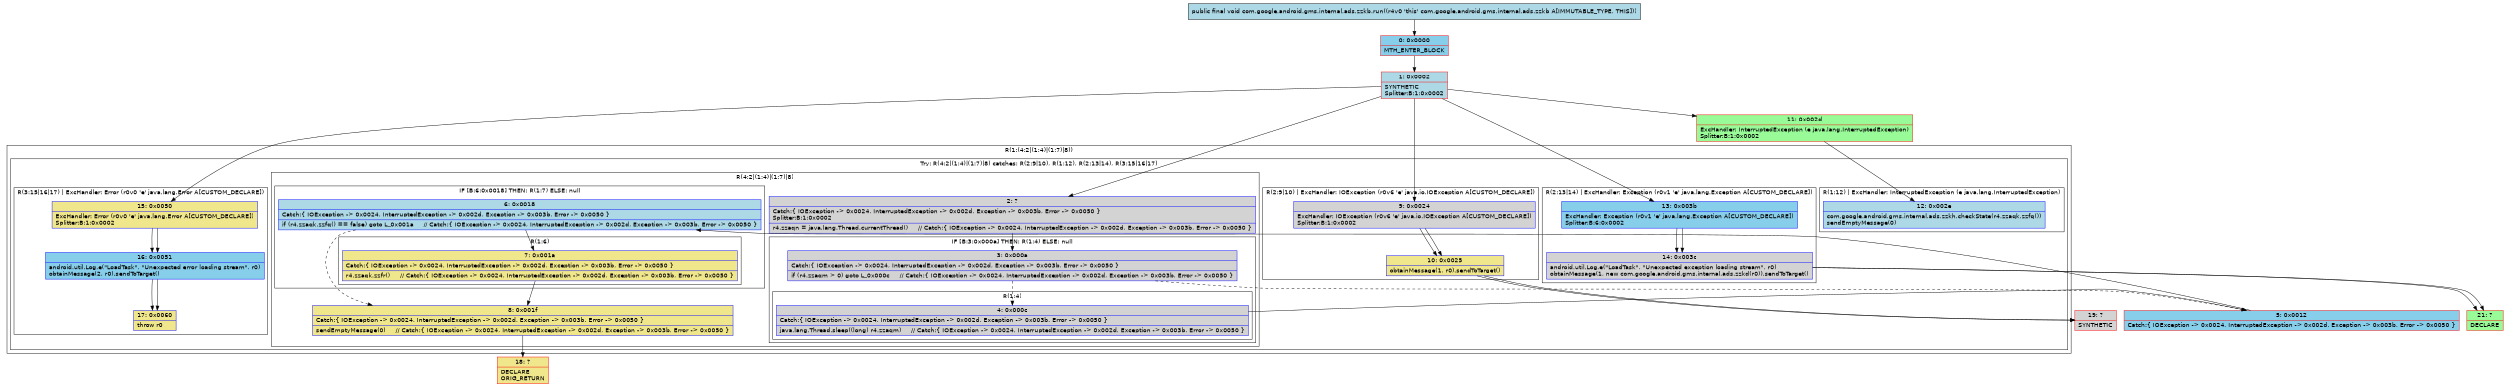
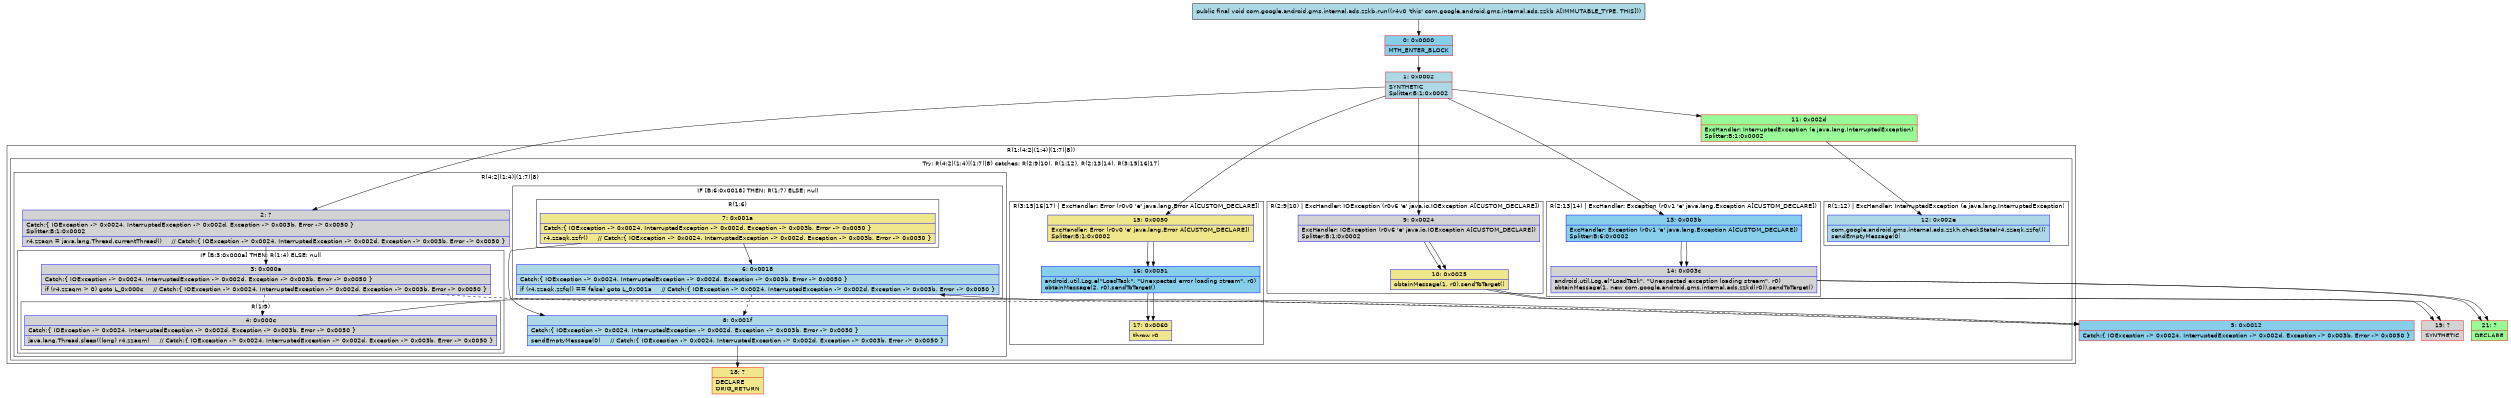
  digraph {
    fontname="DejaVu Sans"
    node [color=blue fillcolor=lightgrey fontname="DejaVu Sans" shape=record style=filled]
    edge [fontname="DejaVu Sans"]
    n1 [label="{4\:\ 0x000c|Catch:\{ IOException \-\> 0x0024, InterruptedException \-\> 0x002d, Exception \-\> 0x003b, Error \-\> 0x0050 \}\l|java.lang.Thread.sleep((long) r4.zzaqm)     \/\/ Catch:\{ IOException \-\> 0x0024, InterruptedException \-\> 0x002d, Exception \-\> 0x003b, Error \-\> 0x0050 \}\l}"]
    n2 [label="{3\:\ 0x000a|Catch:\{ IOException \-\> 0x0024, InterruptedException \-\> 0x002d, Exception \-\> 0x003b, Error \-\> 0x0050 \}\l|if (r4.zzaqm \> 0) goto L_0x000c     \/\/ Catch:\{ IOException \-\> 0x0024, InterruptedException \-\> 0x002d, Exception \-\> 0x003b, Error \-\> 0x0050 \}\l}"]
    n3 [fillcolor=khaki label="{7\:\ 0x001a|Catch:\{ IOException \-\> 0x0024, InterruptedException \-\> 0x002d, Exception \-\> 0x003b, Error \-\> 0x0050 \}\l|r4.zzaqk.zzfr()     \/\/ Catch:\{ IOException \-\> 0x0024, InterruptedException \-\> 0x002d, Exception \-\> 0x003b, Error \-\> 0x0050 \}\l}"]
    n4 [fillcolor=lightblue label="{6\:\ 0x0018|Catch:\{ IOException \-\> 0x0024, InterruptedException \-\> 0x002d, Exception \-\> 0x003b, Error \-\> 0x0050 \}\l|if (r4.zzaqk.zzfq() == false) goto L_0x001a     \/\/ Catch:\{ IOException \-\> 0x0024, InterruptedException \-\> 0x002d, Exception \-\> 0x003b, Error \-\> 0x0050 \}\l}"]
    n5 [label="{2\:\ ?|Catch:\{ IOException \-\> 0x0024, InterruptedException \-\> 0x002d, Exception \-\> 0x003b, Error \-\> 0x0050 \}\lSplitter:B:1:0x0002\l|r4.zzaqn = java.lang.Thread.currentThread()     \/\/ Catch:\{ IOException \-\> 0x0024, InterruptedException \-\> 0x002d, Exception \-\> 0x003b, Error \-\> 0x0050 \}\l}"]
-   n6 [fillcolor=khaki label="{8\:\ 0x001f|Catch:\{ IOException \-\> 0x0024, InterruptedException \-\> 0x002d, Exception \-\> 0x003b, Error \-\> 0x0050 \}\l|sendEmptyMessage(0)     \/\/ Catch:\{ IOException \-\> 0x0024, InterruptedException \-\> 0x002d, Exception \-\> 0x003b, Error \-\> 0x0050 \}\l}"]
+   n6 [fillcolor=lightblue label="{8\:\ 0x001f|Catch:\{ IOException \-\> 0x0024, InterruptedException \-\> 0x002d, Exception \-\> 0x003b, Error \-\> 0x0050 \}\l|sendEmptyMessage(0)     \/\/ Catch:\{ IOException \-\> 0x0024, InterruptedException \-\> 0x002d, Exception \-\> 0x003b, Error \-\> 0x0050 \}\l}"]
    n7 [label="{9\:\ 0x0024|ExcHandler: IOException (r0v6 'e' java.io.IOException A[CUSTOM_DECLARE])\lSplitter:B:1:0x0002\l}"]
    n8 [fillcolor=khaki label="{10\:\ 0x0025|obtainMessage(1, r0).sendToTarget()\l}"]
    n9 [fillcolor=lightblue label="{12\:\ 0x002e|com.google.android.gms.internal.ads.zzkh.checkState(r4.zzaqk.zzfq())\lsendEmptyMessage(0)\l}"]
    n10 [fillcolor=skyblue label="{13\:\ 0x003b|ExcHandler: Exception (r0v1 'e' java.lang.Exception A[CUSTOM_DECLARE])\lSplitter:B:6:0x0002\l}"]
    n11 [label="{14\:\ 0x003c|android.util.Log.e(\"LoadTask\", \"Unexpected exception loading stream\", r0)\lobtainMessage(1, new com.google.android.gms.internal.ads.zzkd(r0)).sendToTarget()\l}"]
    n12 [fillcolor=khaki label="{15\:\ 0x0050|ExcHandler: Error (r0v0 'e' java.lang.Error A[CUSTOM_DECLARE])\lSplitter:B:1:0x0002\l}"]
    n13 [fillcolor=skyblue label="{16\:\ 0x0051|android.util.Log.e(\"LoadTask\", \"Unexpected error loading stream\", r0)\lobtainMessage(2, r0).sendToTarget()\l}"]
    n14 [fillcolor=khaki label="{17\:\ 0x0060|throw r0\l}"]
    n15 [color=red fillcolor=skyblue label="{5\:\ 0x0012|Catch:\{ IOException \-\> 0x0024, InterruptedException \-\> 0x002d, Exception \-\> 0x003b, Error \-\> 0x0050 \}\l}"]
    n16 [color=red fillcolor=khaki label="{18\:\ ?|DECLARE\lORIG_RETURN\l}"]
    n17 [color=red label="{19\:\ ?|SYNTHETIC\l}"]
    n18 [color=red fillcolor=palegreen label="{21\:\ ?|DECLARE\l}"]
    n19 [color=red fillcolor=skyblue label="{0\:\ 0x0000|MTH_ENTER_BLOCK\l}"]
    n20 [color=red fillcolor=lightblue label="{1\:\ 0x0002|SYNTHETIC\lSplitter:B:1:0x0002\l}"]
    n21 [color=red fillcolor=palegreen label="{11\:\ 0x002d|ExcHandler: InterruptedException (e java.lang.InterruptedException)\lSplitter:B:1:0x0002\l}"]
    n22 [fillcolor=lightblue label="{public final void com.google.android.gms.internal.ads.zzkb.run((r4v0 'this' com.google.android.gms.internal.ads.zzkb A[IMMUTABLE_TYPE, THIS])) }" color=""]
    subgraph cluster_1 {
      label="R(1:(4:2|(1:4)|(1:7)|8))"
      subgraph cluster_2 {
        label="Try: R(4:2|(1:4)|(1:7)|8) catches: R(2:9|10), R(1:12), R(2:13|14), R(3:15|16|17)"
        subgraph cluster_3 {
          label="R(4:2|(1:4)|(1:7)|8)"
          n5
          n6
          subgraph cluster_4 {
            label="IF [B:3:0x000a] THEN: R(1:4) ELSE: null"
            n2
            subgraph cluster_5 {
-             label="R(1:4)"
+             label="R(1:9)"
              n1
            }
          }
          subgraph cluster_6 {
            label="IF [B:6:0x0018] THEN: R(1:7) ELSE: null"
            n4
            subgraph cluster_7 {
              label="R(1:6)"
              n3
            }
          }
        }
        subgraph cluster_8 {
          label="R(2:9|10) | ExcHandler: IOException (r0v6 'e' java.io.IOException A[CUSTOM_DECLARE])\l"
          n7
          n8
        }
        subgraph cluster_9 {
          label="R(1:12) | ExcHandler: InterruptedException (e java.lang.InterruptedException)\l"
          n9
        }
        subgraph cluster_10 {
          label="R(2:13|14) | ExcHandler: Exception (r0v1 'e' java.lang.Exception A[CUSTOM_DECLARE])\l"
          n10
          n11
        }
        subgraph cluster_11 {
          label="R(3:15|16|17) | ExcHandler: Error (r0v0 'e' java.lang.Error A[CUSTOM_DECLARE])\l"
          n12
          n13
          n14
        }
      }
    }
    subgraph cluster_12 {
      label="R(2:9|10) | ExcHandler: IOException (r0v6 'e' java.io.IOException A[CUSTOM_DECLARE])\l"
    }
    subgraph cluster_13 {
      label="R(1:12) | ExcHandler: InterruptedException (e java.lang.InterruptedException)\l"
    }
    subgraph cluster_14 {
      label="R(2:13|14) | ExcHandler: Exception (r0v1 'e' java.lang.Exception A[CUSTOM_DECLARE])\l"
    }
    subgraph cluster_15 {
      label="R(3:15|16|17) | ExcHandler: Error (r0v0 'e' java.lang.Error A[CUSTOM_DECLARE])\l"
    }
    n1 -> n15
    n2 -> n1 [style=dashed]
    n2 -> n15 [style=dashed]
    n3 -> n6
-   n4 -> n3
+   n3 -> n4
    n4 -> n6 [style=dashed]
    n5 -> n2
    n6 -> n16
    n7 -> n8
    n7 -> n8
    n8 -> n17
    n8 -> n17
    n10 -> n11
    n10 -> n11
    n11 -> n18
    n11 -> n18
    n12 -> n13
    n12 -> n13
    n13 -> n14
    n13 -> n14
    n15 -> n4
    n19 -> n20
    n20 -> n5
    n20 -> n7
    n20 -> n10
    n20 -> n12
    n20 -> n21
    n21 -> n9
    n22 -> n19
  }
